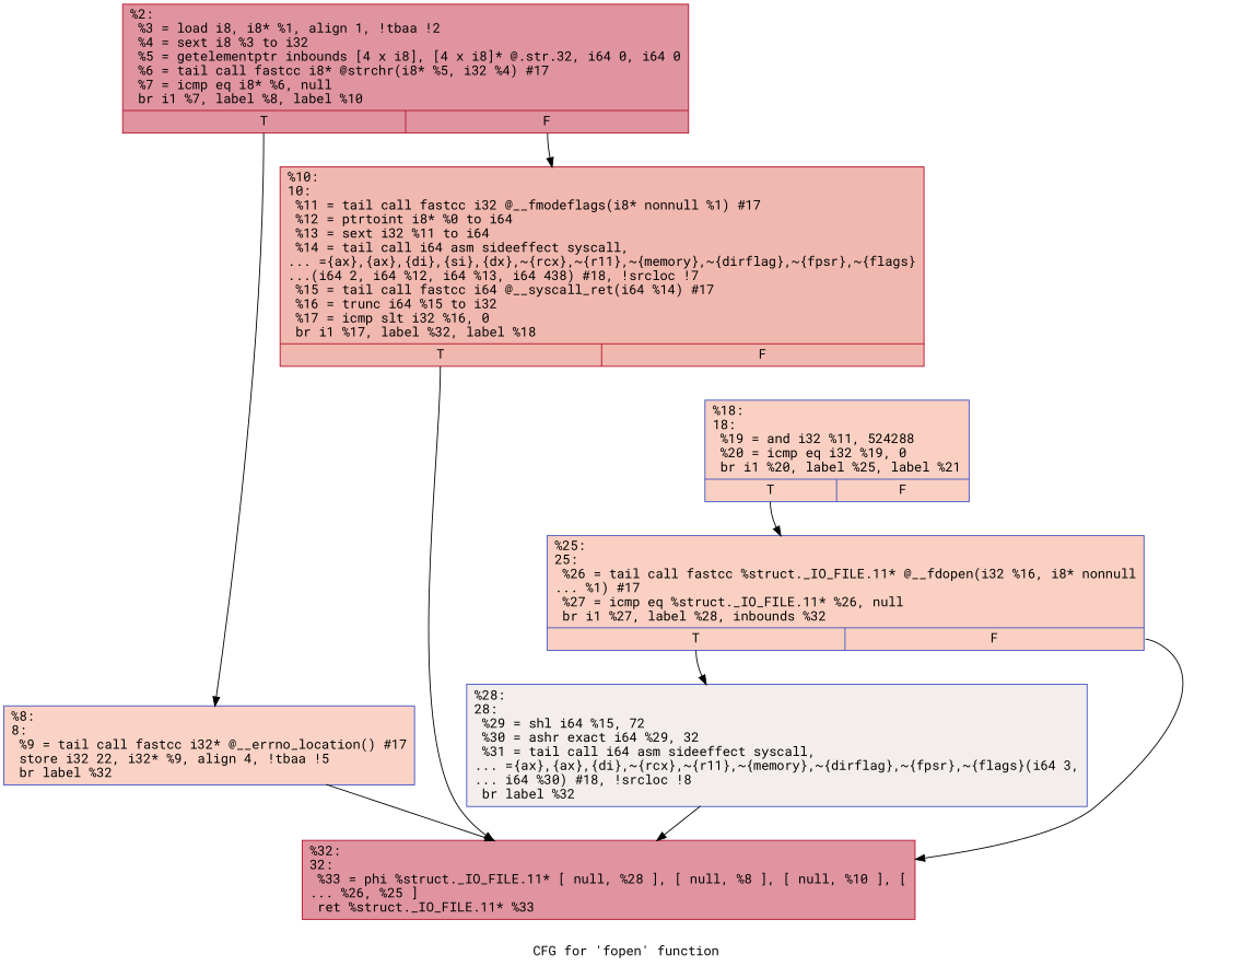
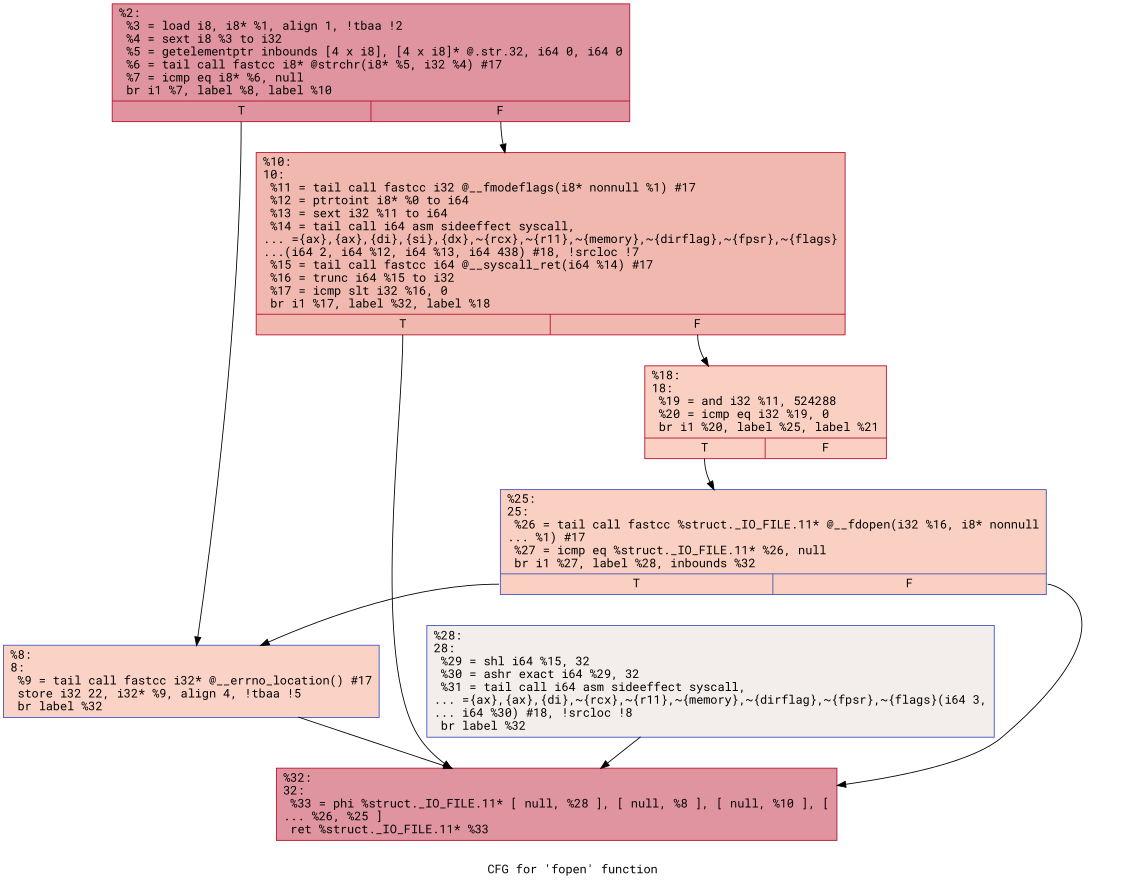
  digraph {
    fontname="Roboto Mono"
    label="CFG for 'fopen' function"
    node [color="#3d50c3ff" fillcolor="#b70d2870" fontname="Roboto Mono" shape=record style=filled]
    edge [fontname="Roboto Mono" tailport=s0]
    n1 [color="#b70d28ff" label="{%2:\l  %3 = load i8, i8* %1, align 1, !tbaa !2\l  %4 = sext i8 %3 to i32\l  %5 = getelementptr inbounds [4 x i8], [4 x i8]* @.str.32, i64 0, i64 0\l  %6 = tail call fastcc i8* @strchr(i8* %5, i32 %4) #17\l  %7 = icmp eq i8* %6, null\l  br i1 %7, label %8, label %10\l|{<s0>T|<s1>F}}"]
    n2 [fillcolor="#f59c7d70" label="{%8:\l8:                                                \l  %9 = tail call fastcc i32* @__errno_location() #17\l  store i32 22, i32* %9, align 4, !tbaa !5\l  br label %32\l}"]
    n3 [color="#b70d28ff" fillcolor="#dc5d4a70" label="{%10:\l10:                                               \l  %11 = tail call fastcc i32 @__fmodeflags(i8* nonnull %1) #17\l  %12 = ptrtoint i8* %0 to i64\l  %13 = sext i32 %11 to i64\l  %14 = tail call i64 asm sideeffect syscall,\l... =\{ax\},\{ax\},\{di\},\{si\},\{dx\},~\{rcx\},~\{r11\},~\{memory\},~\{dirflag\},~\{fpsr\},~\{flags\}\l...(i64 2, i64 %12, i64 %13, i64 438) #18, !srcloc !7\l  %15 = tail call fastcc i64 @__syscall_ret(i64 %14) #17\l  %16 = trunc i64 %15 to i32\l  %17 = icmp slt i32 %16, 0\l  br i1 %17, label %32, label %18\l|{<s0>T|<s1>F}}"]
    n4 [color="#b70d28ff" label="{%32:\l32:                                               \l  %33 = phi %struct._IO_FILE.11* [ null, %28 ], [ null, %8 ], [ null, %10 ], [\l... %26, %25 ]\l  ret %struct._IO_FILE.11* %33\l}"]
-   n5 [fillcolor="#f3947570" label="{%18:\l18:                                               \l  %19 = and i32 %11, 524288\l  %20 = icmp eq i32 %19, 0\l  br i1 %20, label %25, label %21\l|{<s0>T|<s1>F}}"]
+   n5 [color="#b70d28ff" fillcolor="#f3947570" label="{%18:\l18:                                               \l  %19 = and i32 %11, 524288\l  %20 = icmp eq i32 %19, 0\l  br i1 %20, label %25, label %21\l|{<s0>T|<s1>F}}"]
    n6 [fillcolor="#f3947570" label="{%25:\l25:                                               \l  %26 = tail call fastcc %struct._IO_FILE.11* @__fdopen(i32 %16, i8* nonnull\l... %1) #17\l  %27 = icmp eq %struct._IO_FILE.11* %26, null\l  br i1 %27, label %28, inbounds %32\l|{<s0>T|<s1>F}}"]
-   n7 [fillcolor="#e3d9d370" label="{%28:\l28:                                               \l  %29 = shl i64 %15, 72\l  %30 = ashr exact i64 %29, 32\l  %31 = tail call i64 asm sideeffect syscall,\l... =\{ax\},\{ax\},\{di\},~\{rcx\},~\{r11\},~\{memory\},~\{dirflag\},~\{fpsr\},~\{flags\}(i64 3,\l... i64 %30) #18, !srcloc !8\l  br label %32\l}"]
+   n7 [fillcolor="#e3d9d370" label="{%28:\l28:                                               \l  %29 = shl i64 %15, 32\l  %30 = ashr exact i64 %29, 32\l  %31 = tail call i64 asm sideeffect syscall,\l... =\{ax\},\{ax\},\{di\},~\{rcx\},~\{r11\},~\{memory\},~\{dirflag\},~\{fpsr\},~\{flags\}(i64 3,\l... i64 %30) #18, !srcloc !8\l  br label %32\l}"]
    n1 -> n2
    n1 -> n3 [tailport=s1]
    n2 -> n4
    n3 -> n4
+   n3 -> n5 [tailport=s1]
    n5 -> n6
    n6 -> n4 [tailport=s1]
-   n6 -> n7
+   n6 -> n2
    n7 -> n4
  }
